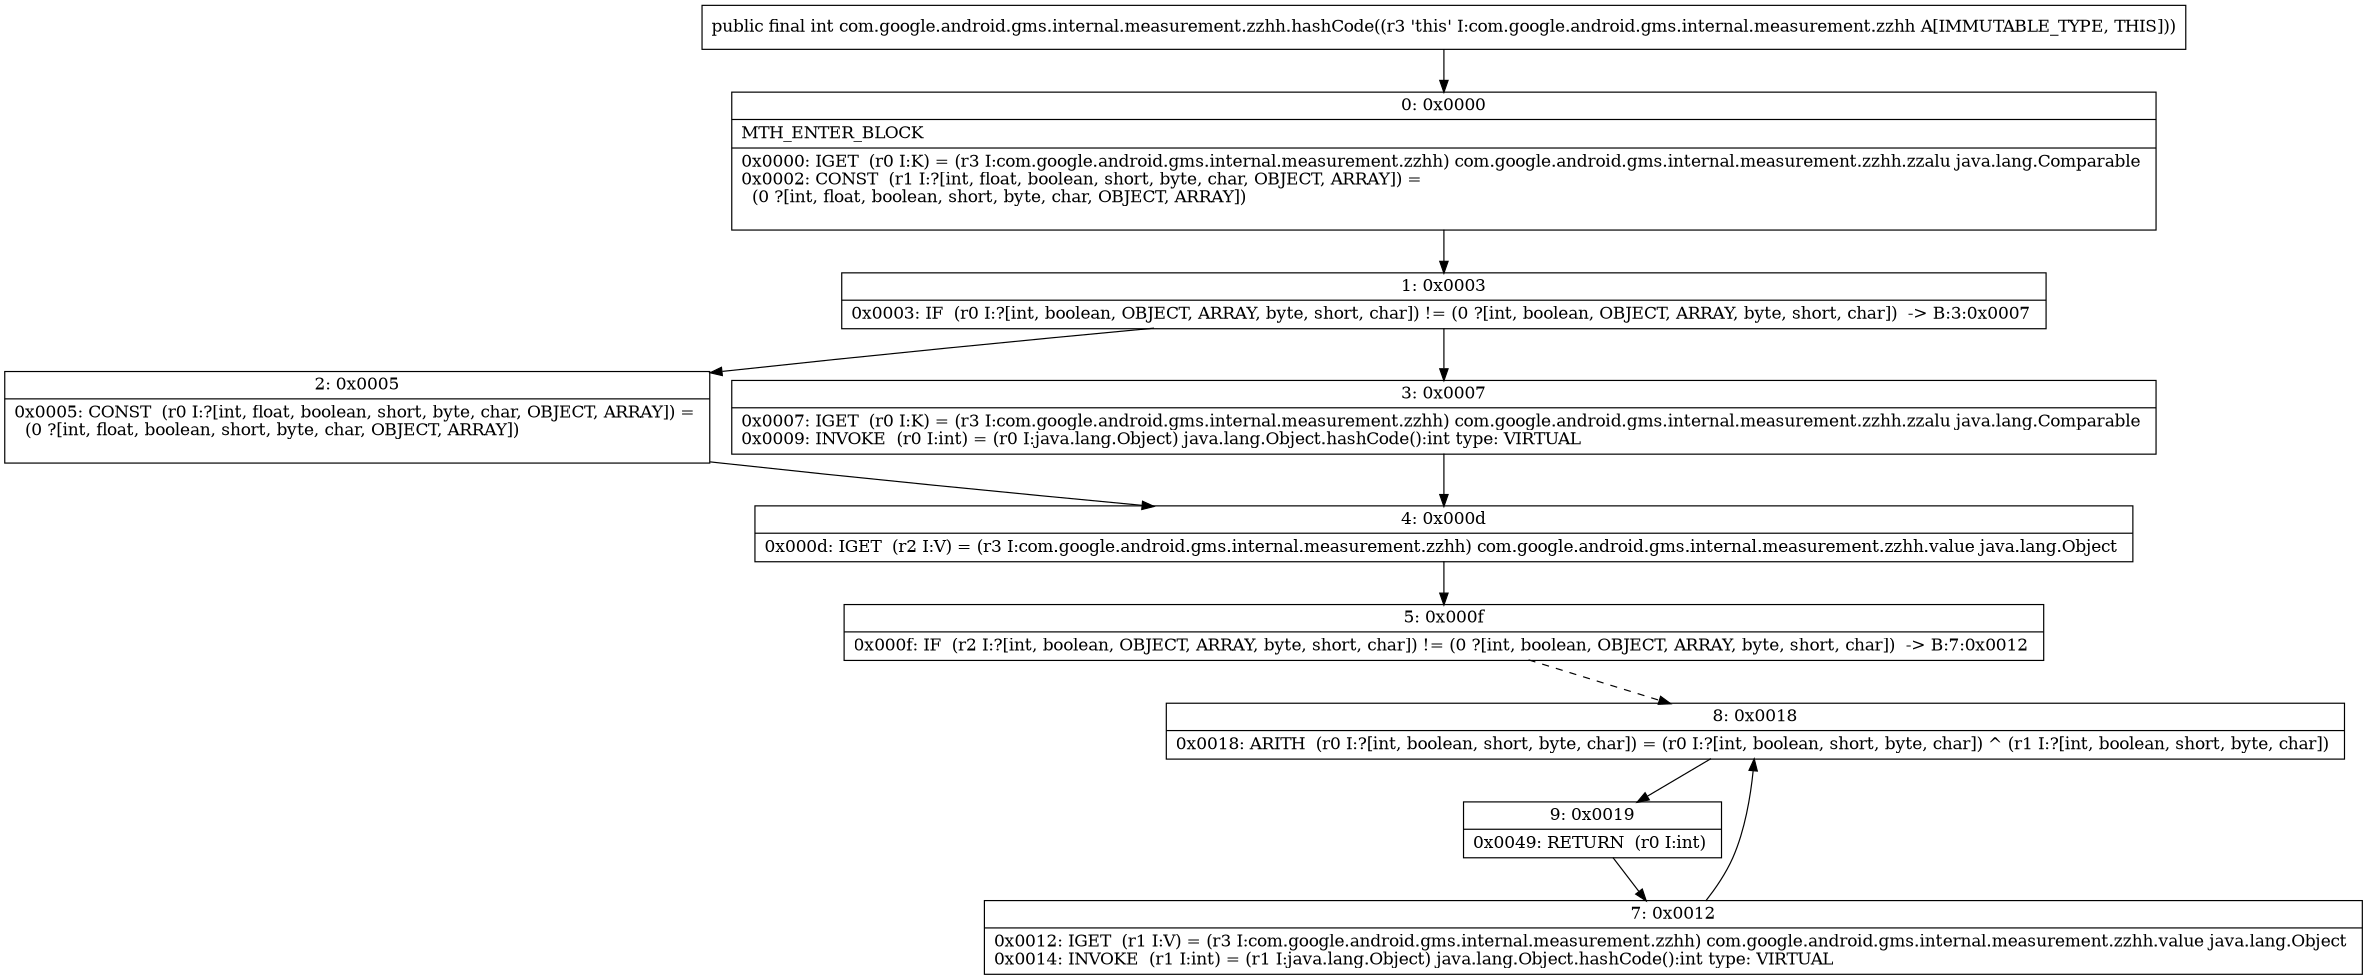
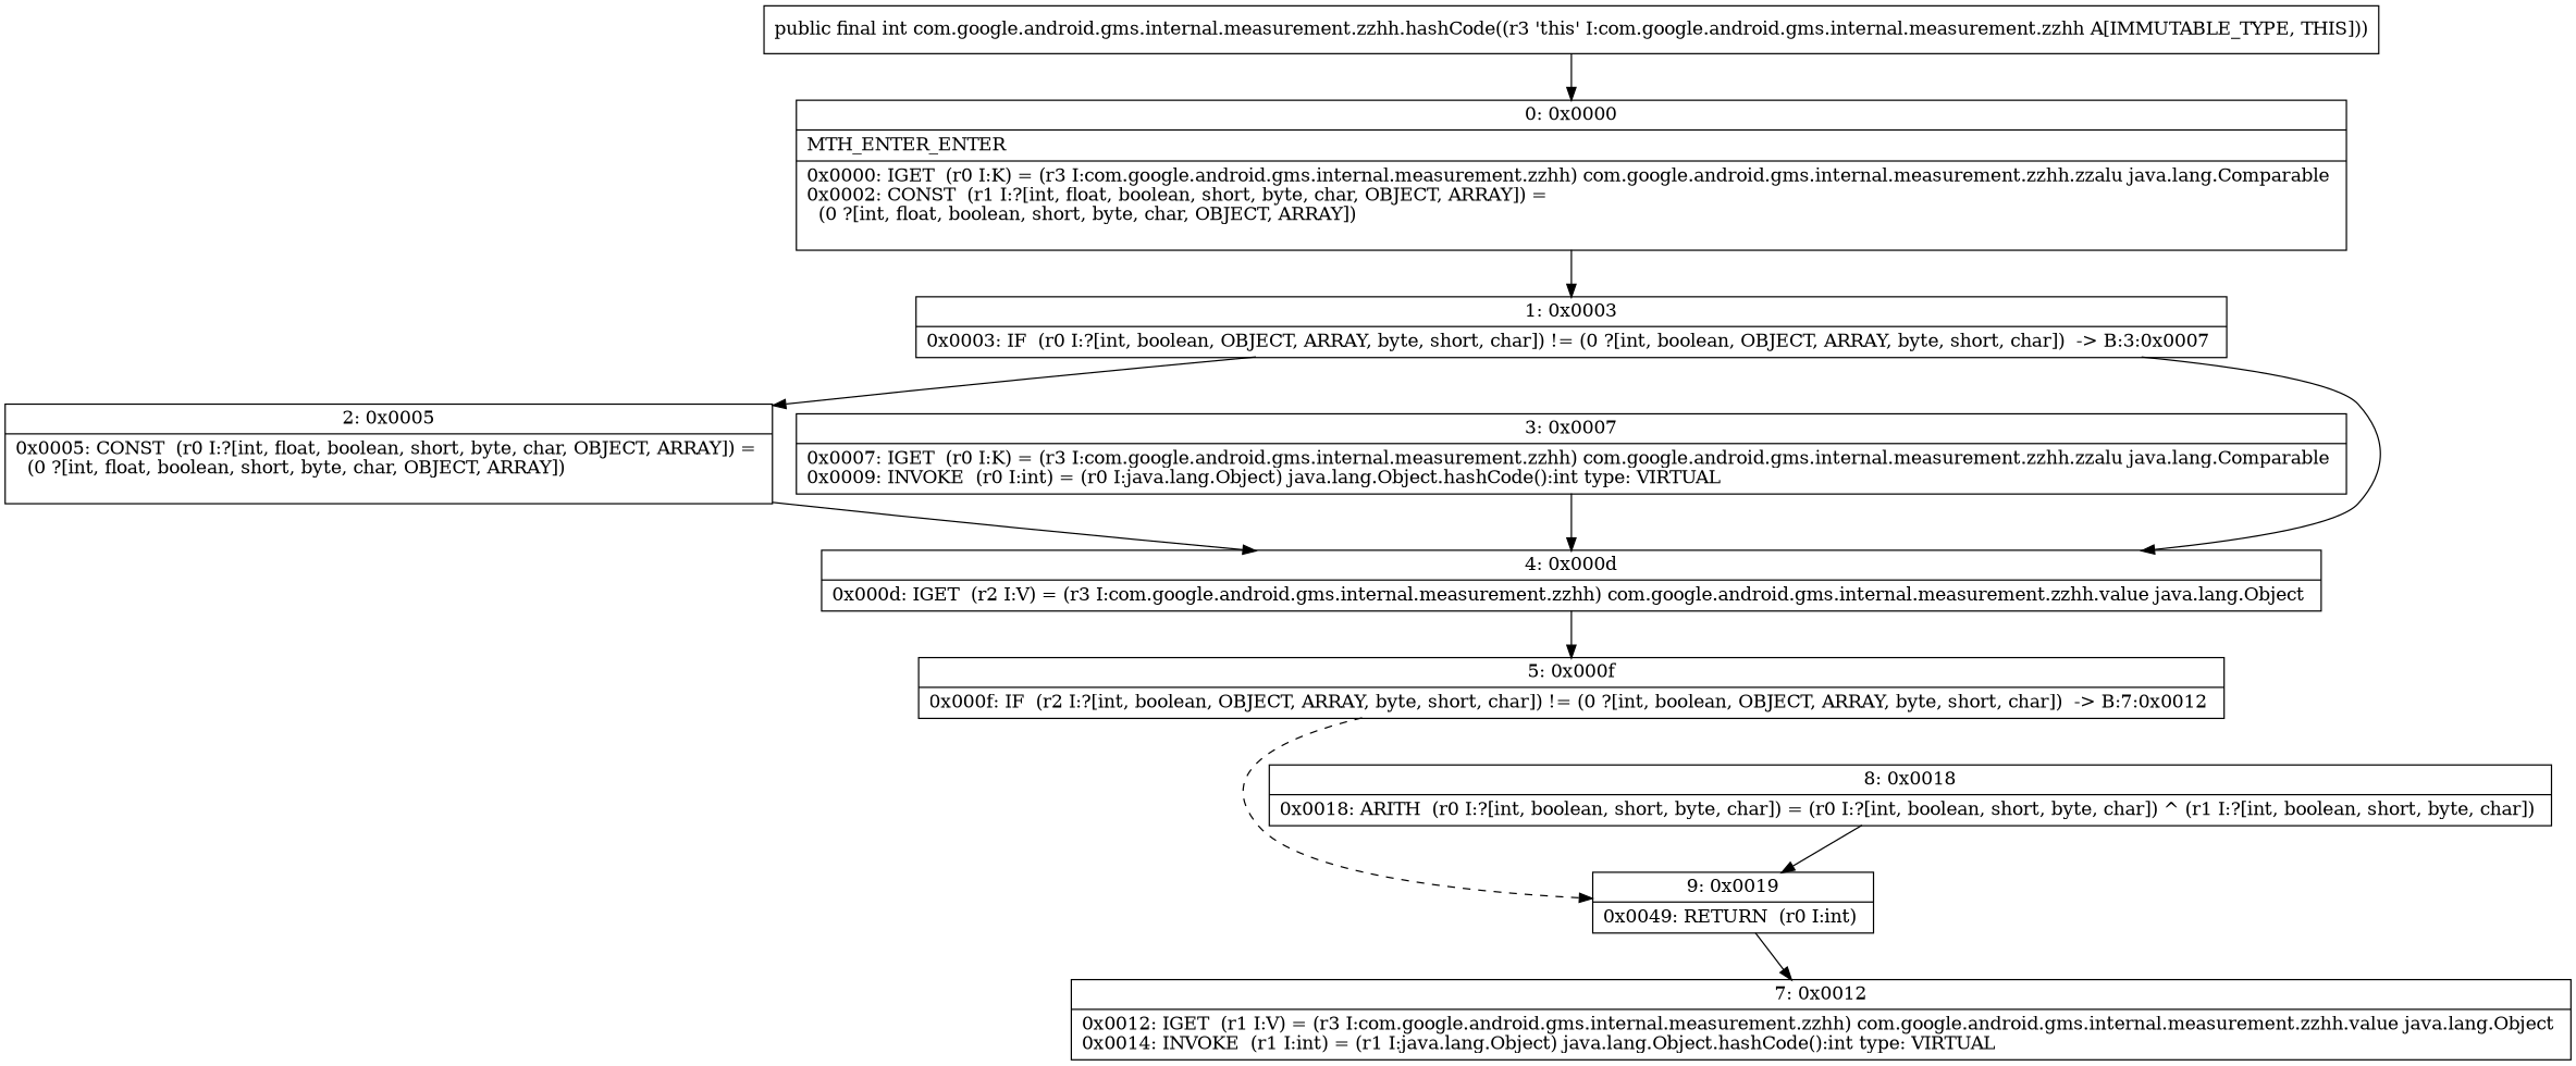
  digraph {
    node [shape=record]
-   n1 [label="{0\:\ 0x0000|MTH_ENTER_BLOCK\l|0x0000: IGET  (r0 I:K) = (r3 I:com.google.android.gms.internal.measurement.zzhh) com.google.android.gms.internal.measurement.zzhh.zzalu java.lang.Comparable \l0x0002: CONST  (r1 I:?[int, float, boolean, short, byte, char, OBJECT, ARRAY]) = \l  (0 ?[int, float, boolean, short, byte, char, OBJECT, ARRAY])\l \l}"]
+   n1 [label="{0\:\ 0x0000|MTH_ENTER_ENTER\l|0x0000: IGET  (r0 I:K) = (r3 I:com.google.android.gms.internal.measurement.zzhh) com.google.android.gms.internal.measurement.zzhh.zzalu java.lang.Comparable \l0x0002: CONST  (r1 I:?[int, float, boolean, short, byte, char, OBJECT, ARRAY]) = \l  (0 ?[int, float, boolean, short, byte, char, OBJECT, ARRAY])\l \l}"]
    n2 [label="{1\:\ 0x0003|0x0003: IF  (r0 I:?[int, boolean, OBJECT, ARRAY, byte, short, char]) != (0 ?[int, boolean, OBJECT, ARRAY, byte, short, char])  \-\> B:3:0x0007 \l}"]
    n3 [label="{2\:\ 0x0005|0x0005: CONST  (r0 I:?[int, float, boolean, short, byte, char, OBJECT, ARRAY]) = \l  (0 ?[int, float, boolean, short, byte, char, OBJECT, ARRAY])\l \l}"]
    n4 [label="{3\:\ 0x0007|0x0007: IGET  (r0 I:K) = (r3 I:com.google.android.gms.internal.measurement.zzhh) com.google.android.gms.internal.measurement.zzhh.zzalu java.lang.Comparable \l0x0009: INVOKE  (r0 I:int) = (r0 I:java.lang.Object) java.lang.Object.hashCode():int type: VIRTUAL \l}"]
    n5 [label="{4\:\ 0x000d|0x000d: IGET  (r2 I:V) = (r3 I:com.google.android.gms.internal.measurement.zzhh) com.google.android.gms.internal.measurement.zzhh.value java.lang.Object \l}"]
    n6 [label="{5\:\ 0x000f|0x000f: IF  (r2 I:?[int, boolean, OBJECT, ARRAY, byte, short, char]) != (0 ?[int, boolean, OBJECT, ARRAY, byte, short, char])  \-\> B:7:0x0012 \l}"]
    n7 [label="{8\:\ 0x0018|0x0018: ARITH  (r0 I:?[int, boolean, short, byte, char]) = (r0 I:?[int, boolean, short, byte, char]) ^ (r1 I:?[int, boolean, short, byte, char]) \l}"]
    n8 [label="{7\:\ 0x0012|0x0012: IGET  (r1 I:V) = (r3 I:com.google.android.gms.internal.measurement.zzhh) com.google.android.gms.internal.measurement.zzhh.value java.lang.Object \l0x0014: INVOKE  (r1 I:int) = (r1 I:java.lang.Object) java.lang.Object.hashCode():int type: VIRTUAL \l}"]
    n9 [label="{9\:\ 0x0019|0x0049: RETURN  (r0 I:int) \l}"]
    n10 [label="{public final int com.google.android.gms.internal.measurement.zzhh.hashCode((r3 'this' I:com.google.android.gms.internal.measurement.zzhh A[IMMUTABLE_TYPE, THIS])) }"]
    n1 -> n2
    n2 -> n3 [style=solid]
-   n2 -> n4
+   n2 -> n5
    n3 -> n5
    n4 -> n5
    n5 -> n6
-   n6 -> n7 [style=dashed]
+   n6 -> n9 [style=dashed]
    n7 -> n9
-   n8 -> n7
    n9 -> n8
    n10 -> n1
  }
